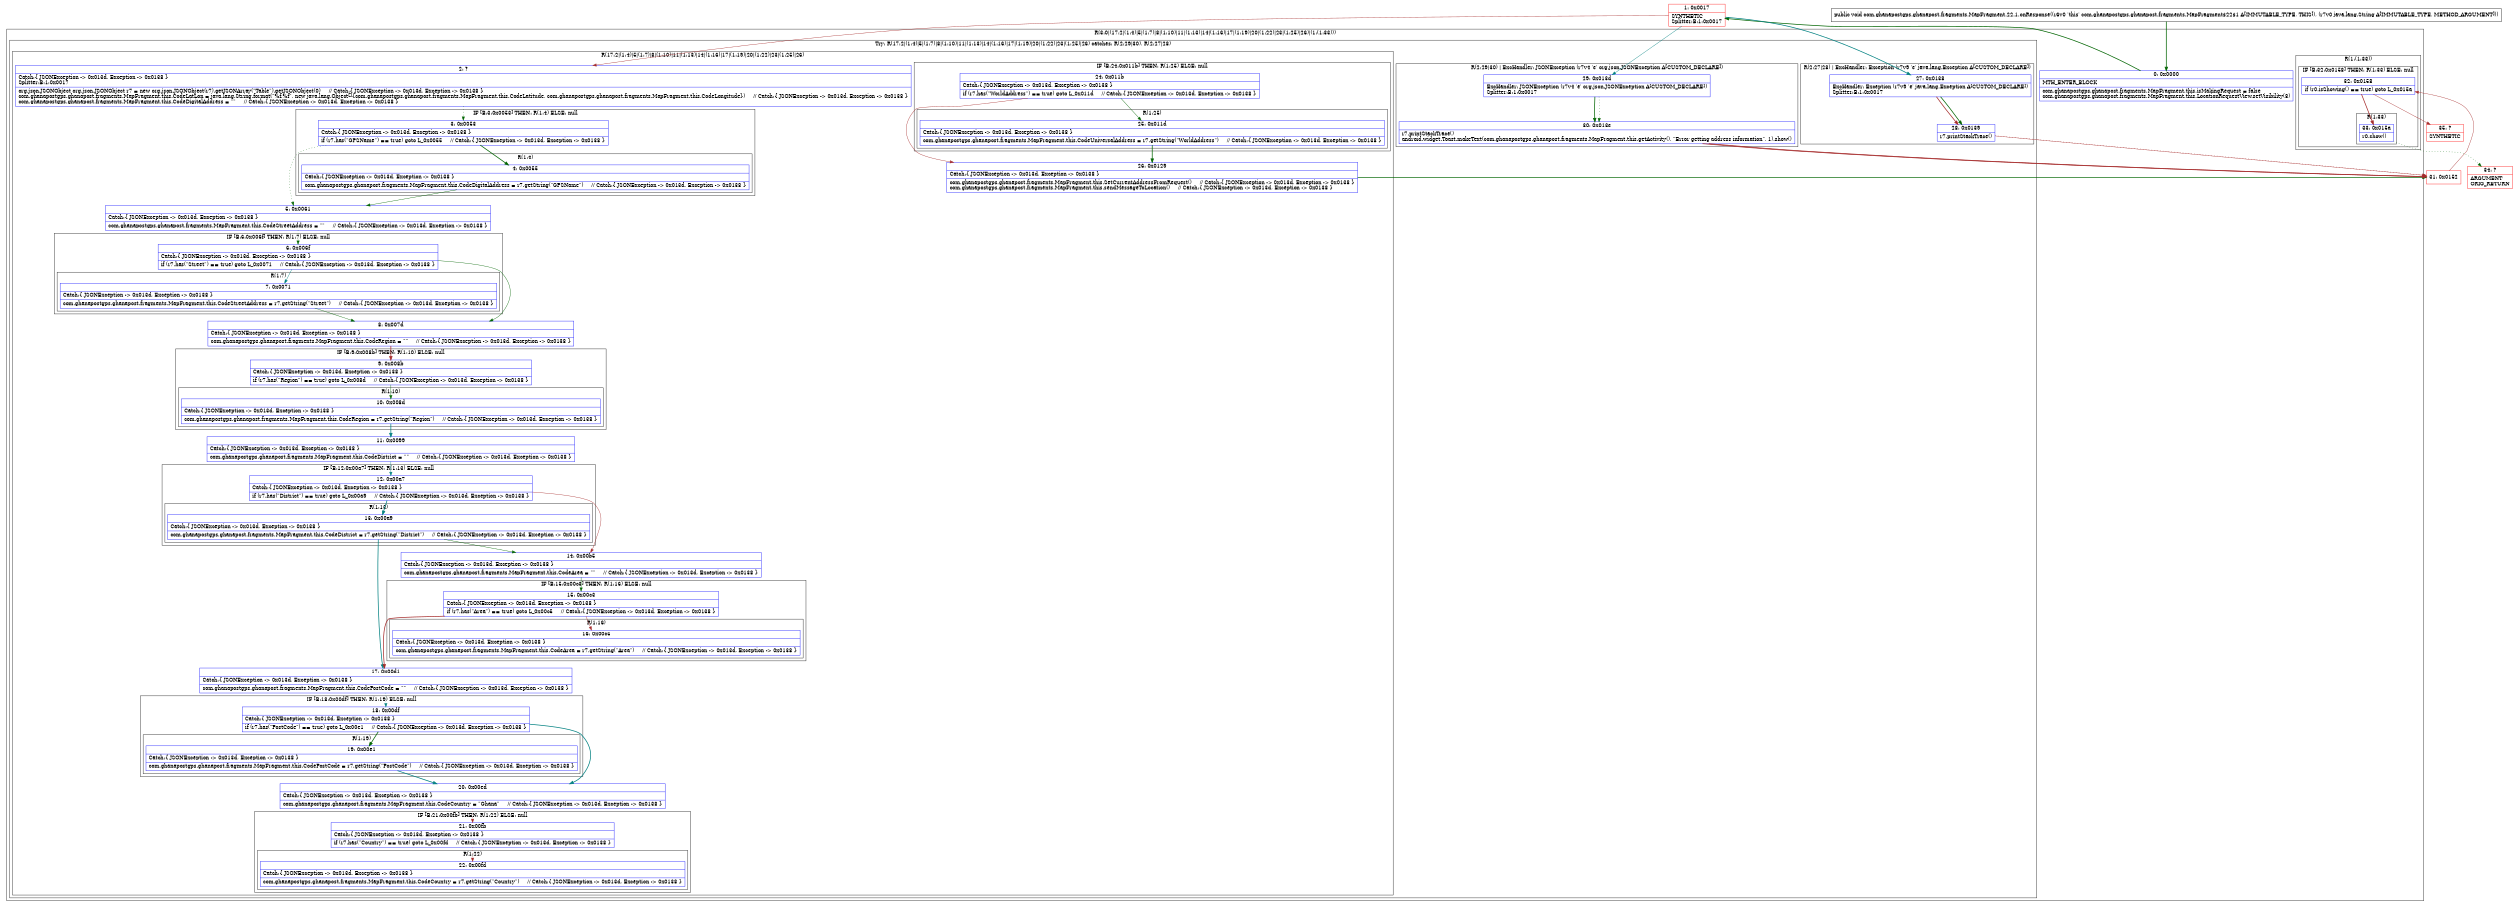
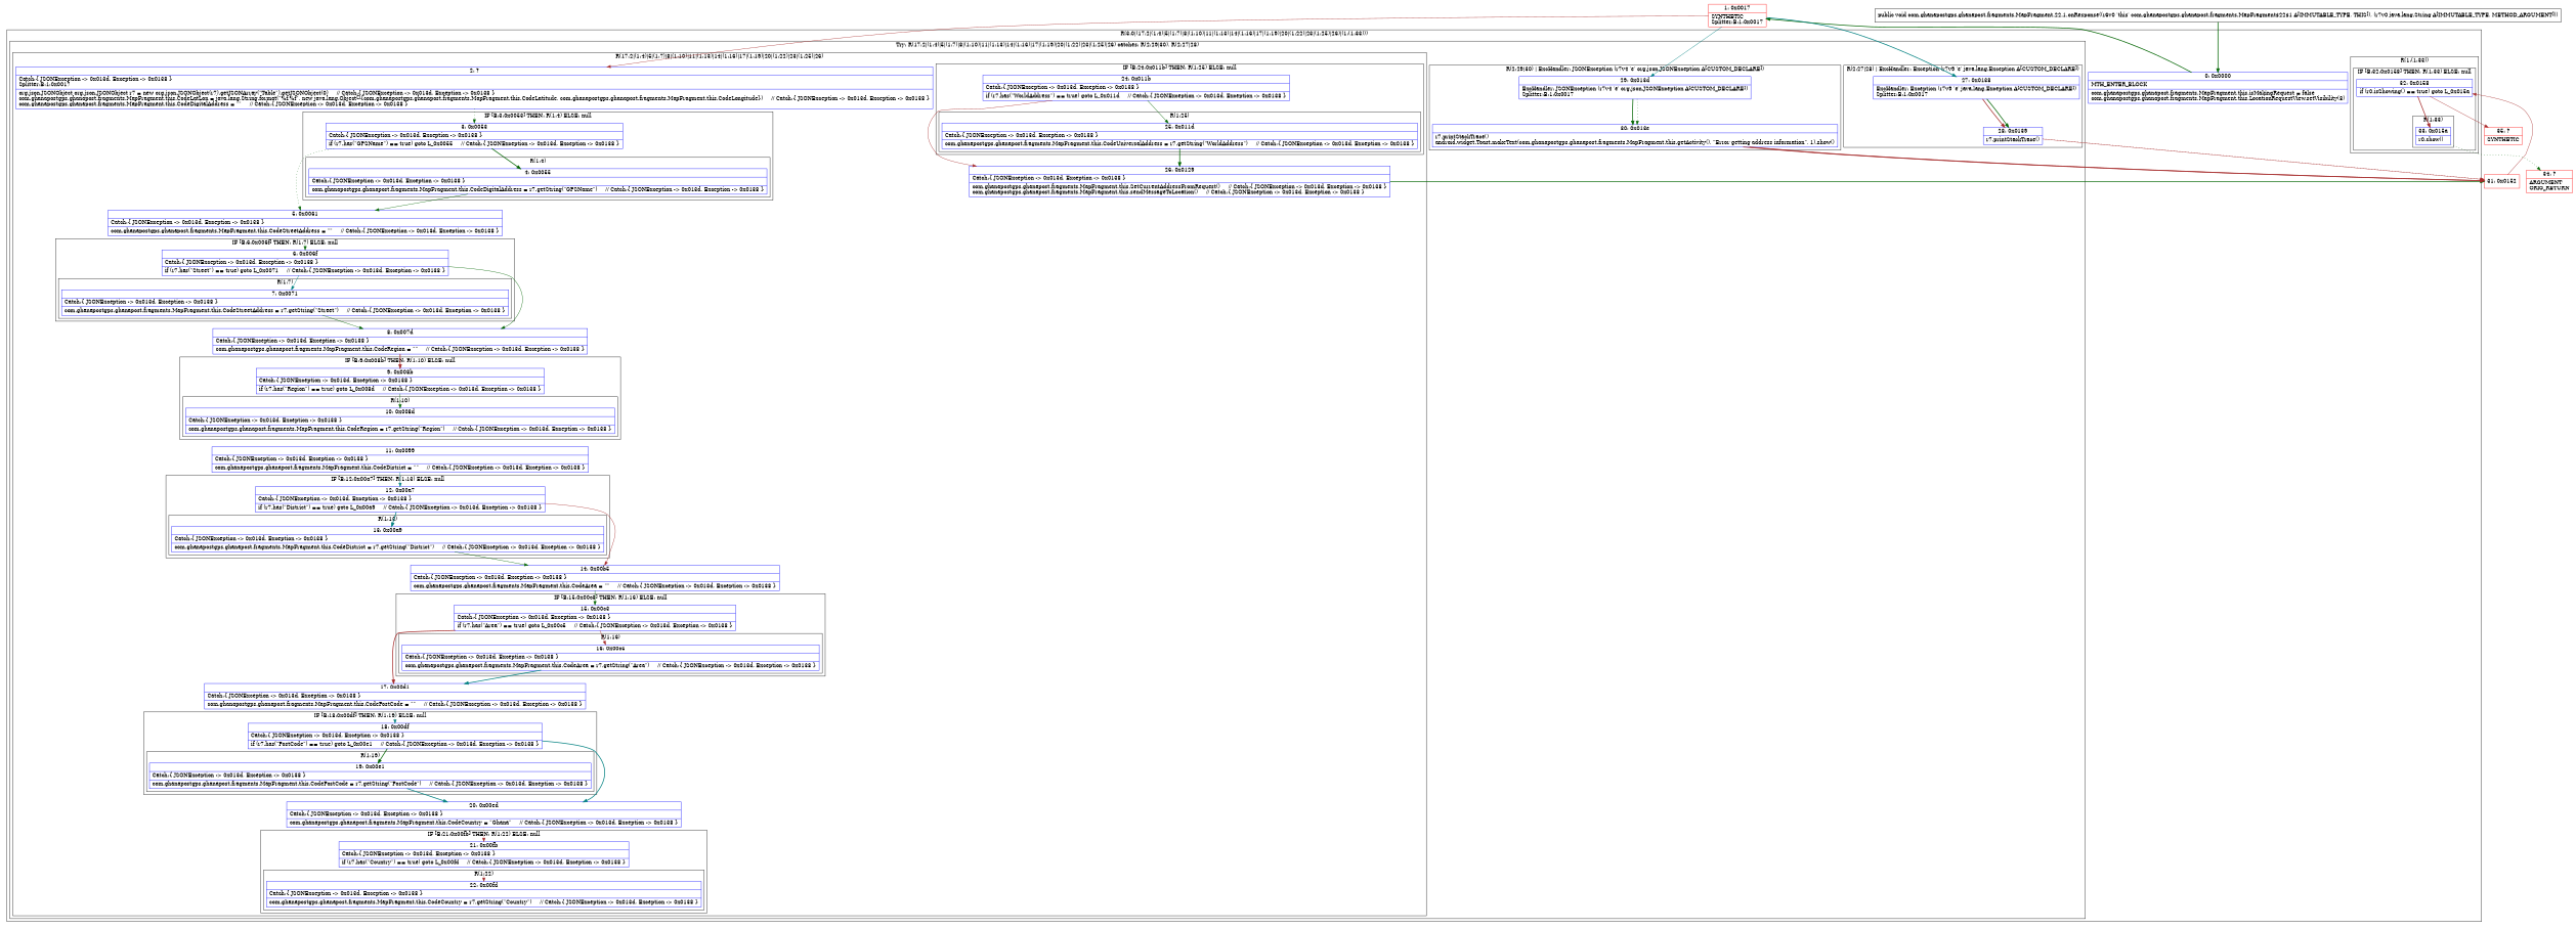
  digraph {
    fontname="DejaVu Serif"
    node [color=blue fontname="DejaVu Serif" shape=record]
    edge [color=darkgreen fontname="DejaVu Serif" style=bold]
    n1 [label="{4\:\ 0x0055|Catch:\{ JSONException \-\> 0x013d, Exception \-\> 0x0138 \}\l|com.ghanapostgps.ghanapost.fragments.MapFragment.this.CodeDigitalAddress = r7.getString(\"GPSName\")     \/\/ Catch:\{ JSONException \-\> 0x013d, Exception \-\> 0x0138 \}\l}"]
    n2 [label="{3\:\ 0x0053|Catch:\{ JSONException \-\> 0x013d, Exception \-\> 0x0138 \}\l|if (r7.has(\"GPSName\") == true) goto L_0x0055     \/\/ Catch:\{ JSONException \-\> 0x013d, Exception \-\> 0x0138 \}\l}"]
    n3 [label="{7\:\ 0x0071|Catch:\{ JSONException \-\> 0x013d, Exception \-\> 0x0138 \}\l|com.ghanapostgps.ghanapost.fragments.MapFragment.this.CodeStreetAddress = r7.getString(\"Street\")     \/\/ Catch:\{ JSONException \-\> 0x013d, Exception \-\> 0x0138 \}\l}"]
    n4 [label="{6\:\ 0x006f|Catch:\{ JSONException \-\> 0x013d, Exception \-\> 0x0138 \}\l|if (r7.has(\"Street\") == true) goto L_0x0071     \/\/ Catch:\{ JSONException \-\> 0x013d, Exception \-\> 0x0138 \}\l}"]
    n5 [label="{10\:\ 0x008d|Catch:\{ JSONException \-\> 0x013d, Exception \-\> 0x0138 \}\l|com.ghanapostgps.ghanapost.fragments.MapFragment.this.CodeRegion = r7.getString(\"Region\")     \/\/ Catch:\{ JSONException \-\> 0x013d, Exception \-\> 0x0138 \}\l}"]
    n6 [label="{9\:\ 0x008b|Catch:\{ JSONException \-\> 0x013d, Exception \-\> 0x0138 \}\l|if (r7.has(\"Region\") == true) goto L_0x008d     \/\/ Catch:\{ JSONException \-\> 0x013d, Exception \-\> 0x0138 \}\l}"]
    n7 [label="{13\:\ 0x00a9|Catch:\{ JSONException \-\> 0x013d, Exception \-\> 0x0138 \}\l|com.ghanapostgps.ghanapost.fragments.MapFragment.this.CodeDistrict = r7.getString(\"District\")     \/\/ Catch:\{ JSONException \-\> 0x013d, Exception \-\> 0x0138 \}\l}"]
    n8 [label="{12\:\ 0x00a7|Catch:\{ JSONException \-\> 0x013d, Exception \-\> 0x0138 \}\l|if (r7.has(\"District\") == true) goto L_0x00a9     \/\/ Catch:\{ JSONException \-\> 0x013d, Exception \-\> 0x0138 \}\l}"]
    n9 [label="{16\:\ 0x00c5|Catch:\{ JSONException \-\> 0x013d, Exception \-\> 0x0138 \}\l|com.ghanapostgps.ghanapost.fragments.MapFragment.this.CodeArea = r7.getString(\"Area\")     \/\/ Catch:\{ JSONException \-\> 0x013d, Exception \-\> 0x0138 \}\l}"]
    n10 [label="{15\:\ 0x00c3|Catch:\{ JSONException \-\> 0x013d, Exception \-\> 0x0138 \}\l|if (r7.has(\"Area\") == true) goto L_0x00c5     \/\/ Catch:\{ JSONException \-\> 0x013d, Exception \-\> 0x0138 \}\l}"]
    n11 [label="{22\:\ 0x00fd|Catch:\{ JSONException \-\> 0x013d, Exception \-\> 0x0138 \}\l|com.ghanapostgps.ghanapost.fragments.MapFragment.this.CodeCountry = r7.getString(\"Country\")     \/\/ Catch:\{ JSONException \-\> 0x013d, Exception \-\> 0x0138 \}\l}"]
    n12 [label="{21\:\ 0x00fb|Catch:\{ JSONException \-\> 0x013d, Exception \-\> 0x0138 \}\l|if (r7.has(\"Country\") == true) goto L_0x00fd     \/\/ Catch:\{ JSONException \-\> 0x013d, Exception \-\> 0x0138 \}\l}"]
    n13 [label="{19\:\ 0x00e1|Catch:\{ JSONException \-\> 0x013d, Exception \-\> 0x0138 \}\l|com.ghanapostgps.ghanapost.fragments.MapFragment.this.CodePostCode = r7.getString(\"PostCode\")     \/\/ Catch:\{ JSONException \-\> 0x013d, Exception \-\> 0x0138 \}\l}"]
    n14 [label="{18\:\ 0x00df|Catch:\{ JSONException \-\> 0x013d, Exception \-\> 0x0138 \}\l|if (r7.has(\"PostCode\") == true) goto L_0x00e1     \/\/ Catch:\{ JSONException \-\> 0x013d, Exception \-\> 0x0138 \}\l}"]
    n15 [label="{25\:\ 0x011d|Catch:\{ JSONException \-\> 0x013d, Exception \-\> 0x0138 \}\l|com.ghanapostgps.ghanapost.fragments.MapFragment.this.CodeUniversalAddress = r7.getString(\"WorldAddress\")     \/\/ Catch:\{ JSONException \-\> 0x013d, Exception \-\> 0x0138 \}\l}"]
    n16 [label="{24\:\ 0x011b|Catch:\{ JSONException \-\> 0x013d, Exception \-\> 0x0138 \}\l|if (r7.has(\"WorldAddress\") == true) goto L_0x011d     \/\/ Catch:\{ JSONException \-\> 0x013d, Exception \-\> 0x0138 \}\l}"]
    n17 [label="{2\:\ ?|Catch:\{ JSONException \-\> 0x013d, Exception \-\> 0x0138 \}\lSplitter:B:1:0x0017\l|org.json.JSONObject org.json.JSONObject r7 = new org.json.JSONObject(r7).getJSONArray(\"Table\").getJSONObject(0)     \/\/ Catch:\{ JSONException \-\> 0x013d, Exception \-\> 0x0138 \}\lcom.ghanapostgps.ghanapost.fragments.MapFragment.this.CodeLatLon = java.lang.String.format(\"%f,%f\", new java.lang.Object[]\{com.ghanapostgps.ghanapost.fragments.MapFragment.this.CodeLatitude, com.ghanapostgps.ghanapost.fragments.MapFragment.this.CodeLongitude\})     \/\/ Catch:\{ JSONException \-\> 0x013d, Exception \-\> 0x0138 \}\lcom.ghanapostgps.ghanapost.fragments.MapFragment.this.CodeDigitalAddress = \"\"     \/\/ Catch:\{ JSONException \-\> 0x013d, Exception \-\> 0x0138 \}\l}"]
    n18 [label="{5\:\ 0x0061|Catch:\{ JSONException \-\> 0x013d, Exception \-\> 0x0138 \}\l|com.ghanapostgps.ghanapost.fragments.MapFragment.this.CodeStreetAddress = \"\"     \/\/ Catch:\{ JSONException \-\> 0x013d, Exception \-\> 0x0138 \}\l}"]
    n19 [label="{8\:\ 0x007d|Catch:\{ JSONException \-\> 0x013d, Exception \-\> 0x0138 \}\l|com.ghanapostgps.ghanapost.fragments.MapFragment.this.CodeRegion = \"\"     \/\/ Catch:\{ JSONException \-\> 0x013d, Exception \-\> 0x0138 \}\l}"]
    n20 [label="{11\:\ 0x0099|Catch:\{ JSONException \-\> 0x013d, Exception \-\> 0x0138 \}\l|com.ghanapostgps.ghanapost.fragments.MapFragment.this.CodeDistrict = \"\"     \/\/ Catch:\{ JSONException \-\> 0x013d, Exception \-\> 0x0138 \}\l}"]
    n21 [label="{14\:\ 0x00b5|Catch:\{ JSONException \-\> 0x013d, Exception \-\> 0x0138 \}\l|com.ghanapostgps.ghanapost.fragments.MapFragment.this.CodeArea = \"\"     \/\/ Catch:\{ JSONException \-\> 0x013d, Exception \-\> 0x0138 \}\l}"]
    n22 [label="{17\:\ 0x00d1|Catch:\{ JSONException \-\> 0x013d, Exception \-\> 0x0138 \}\l|com.ghanapostgps.ghanapost.fragments.MapFragment.this.CodePostCode = \"\"     \/\/ Catch:\{ JSONException \-\> 0x013d, Exception \-\> 0x0138 \}\l}"]
    n23 [label="{20\:\ 0x00ed|Catch:\{ JSONException \-\> 0x013d, Exception \-\> 0x0138 \}\l|com.ghanapostgps.ghanapost.fragments.MapFragment.this.CodeCountry = \"Ghana\"     \/\/ Catch:\{ JSONException \-\> 0x013d, Exception \-\> 0x0138 \}\l}"]
    n24 [label="{26\:\ 0x0129|Catch:\{ JSONException \-\> 0x013d, Exception \-\> 0x0138 \}\l|com.ghanapostgps.ghanapost.fragments.MapFragment.this.SetCurrentAddressFromRequest()     \/\/ Catch:\{ JSONException \-\> 0x013d, Exception \-\> 0x0138 \}\lcom.ghanapostgps.ghanapost.fragments.MapFragment.this.sendMessageToLocation()     \/\/ Catch:\{ JSONException \-\> 0x013d, Exception \-\> 0x0138 \}\l}"]
    n25 [label="{29\:\ 0x013d|ExcHandler: JSONException (r7v4 'e' org.json.JSONException A[CUSTOM_DECLARE])\lSplitter:B:1:0x0017\l}"]
    n26 [label="{30\:\ 0x013e|r7.printStackTrace()\landroid.widget.Toast.makeText(com.ghanapostgps.ghanapost.fragments.MapFragment.this.getActivity(), \"Error getting address information\", 1).show()\l}"]
    n27 [label="{27\:\ 0x0138|ExcHandler: Exception (r7v9 'e' java.lang.Exception A[CUSTOM_DECLARE])\lSplitter:B:1:0x0017\l}"]
    n28 [label="{28\:\ 0x0139|r7.printStackTrace()\l}"]
    n29 [label="{33\:\ 0x015a|r0.show()\l}"]
    n30 [label="{32\:\ 0x0158|if (r0.isShowing() == true) goto L_0x015a\l}"]
    n31 [label="{0\:\ 0x0000|MTH_ENTER_BLOCK\l|com.ghanapostgps.ghanapost.fragments.MapFragment.this.isMakingRequest = false\lcom.ghanapostgps.ghanapost.fragments.MapFragment.this.LocationRequestView.setVisibility(8)\l}"]
    n32 [color=red label="{31\:\ 0x0152}"]
    n33 [color=red label="{34\:\ ?|ARGUMENT\lORIG_RETURN\l}"]
    n34 [color=red label="{35\:\ ?|SYNTHETIC\l}"]
    n35 [color=red label="{1\:\ 0x0017|SYNTHETIC\lSplitter:B:1:0x0017\l}"]
    n36 [label="{public void com.ghanapostgps.ghanapost.fragments.MapFragment.22.1.onResponse((r6v0 'this' com.ghanapostgps.ghanapost.fragments.MapFragment$22$1 A[IMMUTABLE_TYPE, THIS]), (r7v0 java.lang.String A[IMMUTABLE_TYPE, METHOD_ARGUMENT])) }" color=""]
    subgraph cluster_1 {
      label="R(3:0|(17:2|(1:4)|5|(1:7)|8|(1:10)|11|(1:13)|14|(1:16)|17|(1:19)|20|(1:22)|23|(1:25)|26)|(1:(1:33)))"
      n31
      subgraph cluster_2 {
        label="Try: R(17:2|(1:4)|5|(1:7)|8|(1:10)|11|(1:13)|14|(1:16)|17|(1:19)|20|(1:22)|23|(1:25)|26) catches: R(2:29|30), R(2:27|28)"
        subgraph cluster_3 {
          label="R(17:2|(1:4)|5|(1:7)|8|(1:10)|11|(1:13)|14|(1:16)|17|(1:19)|20|(1:22)|23|(1:25)|26)"
          n17
          n18
          n19
          n20
          n21
          n22
          n23
          n24
          subgraph cluster_4 {
            label="IF [B:3:0x0053] THEN: R(1:4) ELSE: null"
            n2
            subgraph cluster_5 {
              label="R(1:4)"
              n1
            }
          }
          subgraph cluster_6 {
            label="IF [B:6:0x006f] THEN: R(1:7) ELSE: null"
            n4
            subgraph cluster_7 {
              label="R(1:7)"
              n3
            }
          }
          subgraph cluster_8 {
            label="IF [B:9:0x008b] THEN: R(1:10) ELSE: null"
            n6
            subgraph cluster_9 {
              label="R(1:10)"
              n5
            }
          }
          subgraph cluster_10 {
            label="IF [B:12:0x00a7] THEN: R(1:13) ELSE: null"
            n8
            subgraph cluster_11 {
              label="R(1:13)"
              n7
            }
          }
          subgraph cluster_12 {
            label="IF [B:15:0x00c3] THEN: R(1:16) ELSE: null"
            n10
            subgraph cluster_13 {
              label="R(1:16)"
              n9
            }
          }
          subgraph cluster_14 {
            label="IF [B:21:0x00fb] THEN: R(1:22) ELSE: null"
            n12
            subgraph cluster_15 {
              label="R(1:22)"
              n11
            }
          }
          subgraph cluster_16 {
            label="IF [B:18:0x00df] THEN: R(1:19) ELSE: null"
            n14
            subgraph cluster_17 {
              label="R(1:19)"
              n13
            }
          }
          subgraph cluster_18 {
            label="IF [B:24:0x011b] THEN: R(1:25) ELSE: null"
            n16
            subgraph cluster_19 {
              label="R(1:25)"
              n15
            }
          }
        }
        subgraph cluster_20 {
          label="R(2:29|30) | ExcHandler: JSONException (r7v4 'e' org.json.JSONException A[CUSTOM_DECLARE])\l"
          n25
          n26
        }
        subgraph cluster_21 {
          label="R(2:27|28) | ExcHandler: Exception (r7v9 'e' java.lang.Exception A[CUSTOM_DECLARE])\l"
          n27
          n28
        }
      }
      subgraph cluster_22 {
        label="R(1:(1:33))"
        subgraph cluster_23 {
          label="IF [B:32:0x0158] THEN: R(1:33) ELSE: null"
          n30
          subgraph cluster_24 {
            label="R(1:33)"
            n29
          }
        }
      }
    }
    subgraph cluster_25 {
      label="R(2:29|30) | ExcHandler: JSONException (r7v4 'e' org.json.JSONException A[CUSTOM_DECLARE])\l"
    }
    subgraph cluster_26 {
      label="R(2:27|28) | ExcHandler: Exception (r7v9 'e' java.lang.Exception A[CUSTOM_DECLARE])\l"
    }
    n1 -> n18 [style=solid]
    n2 -> n1
    n2 -> n18 [style=dotted]
    n3 -> n19 [style=solid]
    n4 -> n3 [color=teal style=solid]
    n4 -> n19 [style=solid]
-   n5 -> n20 [color=teal]
    n6 -> n5 [style=solid]
    n7 -> n21 [style=solid]
    n8 -> n7 [color=teal]
    n8 -> n21 [color=brown style=solid]
-   n7 -> n22 [color=teal]
+   n9 -> n22 [color=teal]
    n10 -> n9 [color=brown style=solid]
    n10 -> n22 [color=brown]
    n12 -> n11 [color=brown style=dotted]
    n13 -> n23 [color=teal]
    n14 -> n13
    n14 -> n23 [color=teal]
    n15 -> n24
    n16 -> n15 [style=solid]
    n16 -> n24 [color=brown style=solid]
    n17 -> n2 [style=dotted]
    n18 -> n4 [style=dotted]
    n19 -> n6 [color=brown]
    n20 -> n8 [color=teal style=solid]
    n21 -> n10 [style=solid]
    n22 -> n14 [color=teal style=dotted]
    n23 -> n12 [color=brown style=dotted]
    n24 -> n32
    n25 -> n26
    n25 -> n26 [style=dotted]
    n26 -> n32 [color=brown]
    n26 -> n32 [color=brown]
    n27 -> n28 [color=brown]
    n27 -> n28
    n28 -> n32 [color=brown style=solid]
    n28 -> n32 [color=brown style=dotted]
    n29 -> n33 [style=dotted]
    n30 -> n29 [color=brown]
    n30 -> n34 [color=brown style=solid]
    n31 -> n35
    n32 -> n30 [color=brown style=solid]
    n35 -> n17 [color=brown style=solid]
    n35 -> n25 [color=teal style=solid]
    n35 -> n27 [color=teal]
    n36 -> n31
  }
